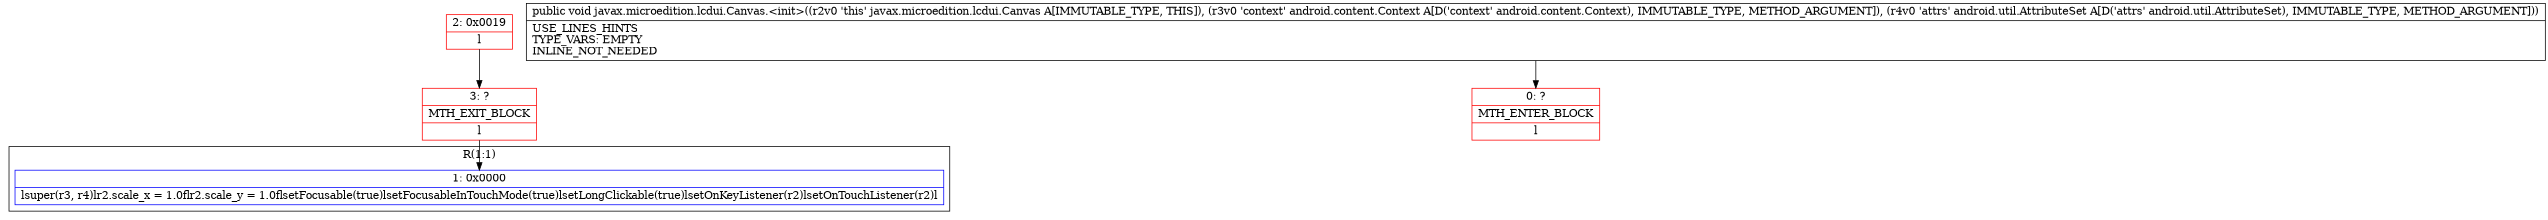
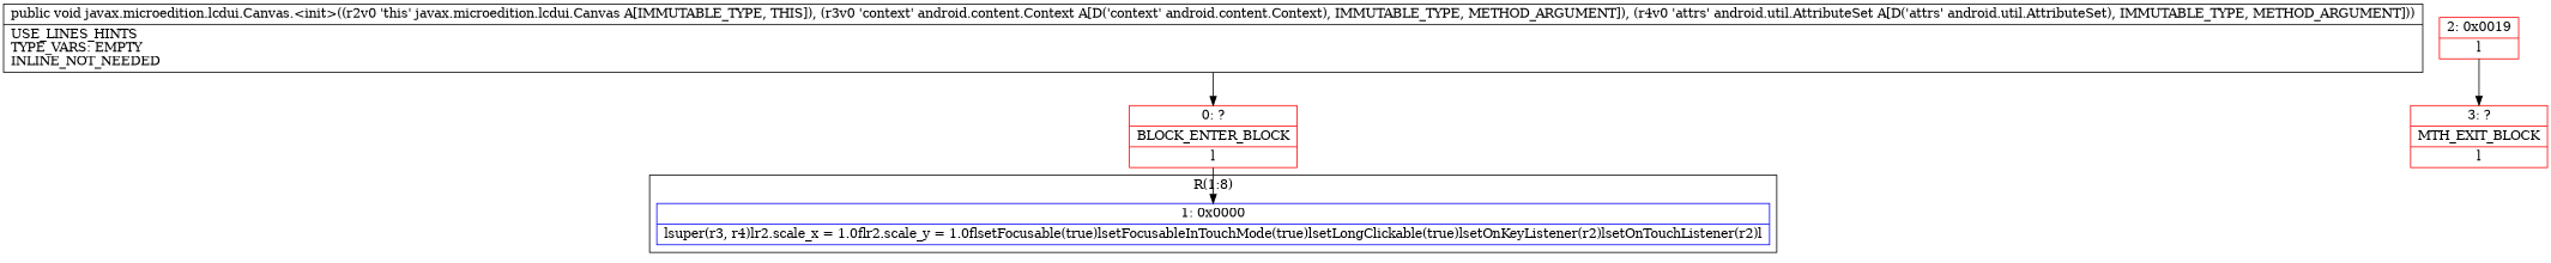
  digraph {
    node [color=red shape=record]
    n1 [color=blue label="{1\:\ 0x0000|lsuper(r3, r4)lr2.scale_x = 1.0flr2.scale_y = 1.0flsetFocusable(true)lsetFocusableInTouchMode(true)lsetLongClickable(true)lsetOnKeyListener(r2)lsetOnTouchListener(r2)l}"]
    n2 [label="{2\:\ 0x0019|l}"]
    n3 [label="{3\:\ ?|MTH_EXIT_BLOCK\l|l}"]
-   n4 [label="{0\:\ ?|MTH_ENTER_BLOCK\l|l}"]
+   n4 [label="{0\:\ ?|BLOCK_ENTER_BLOCK\l|l}"]
    n5 [label="{public void javax.microedition.lcdui.Canvas.\<init\>((r2v0 'this' javax.microedition.lcdui.Canvas A[IMMUTABLE_TYPE, THIS]), (r3v0 'context' android.content.Context A[D('context' android.content.Context), IMMUTABLE_TYPE, METHOD_ARGUMENT]), (r4v0 'attrs' android.util.AttributeSet A[D('attrs' android.util.AttributeSet), IMMUTABLE_TYPE, METHOD_ARGUMENT]))  | USE_LINES_HINTS\lTYPE_VARS: EMPTY\lINLINE_NOT_NEEDED\l}" color=""]
    subgraph cluster_1 {
-     label="R(1:1)"
+     label="R(1:8)"
      n1
    }
    n2 -> n3
-   n3 -> n1
+   n4 -> n1
    n5 -> n4
  }
